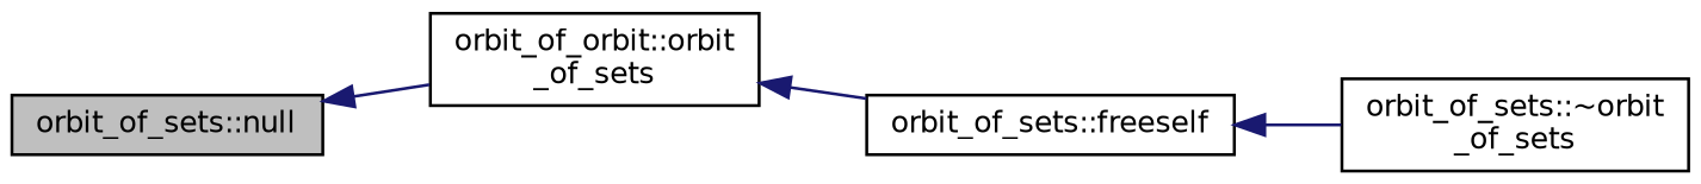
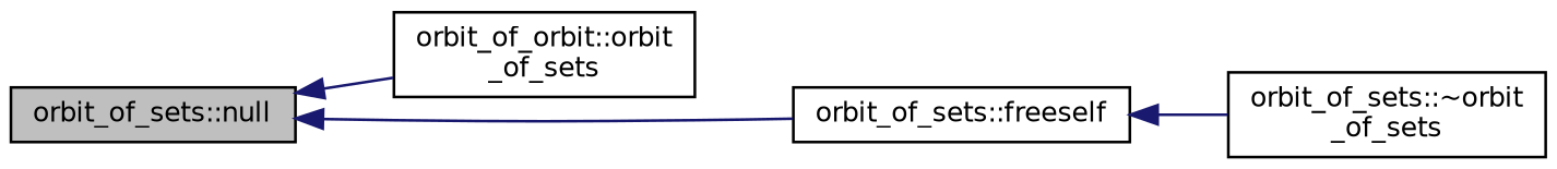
  digraph {
    rankdir=LR
    node [color=black fillcolor=white fontname=Helvetica fontsize=10 shape=record style=filled]
    edge [color=midnightblue dir=back fontname=Helvetica fontsize=10 labelfontname=Helvetica labelfontsize=10 style=solid]
    n1 [fillcolor=grey75 fontcolor=black height=0.2 label="orbit_of_sets::null" width=0.4]
    n2 [height=0.2 label="orbit_of_orbit::orbit\l_of_sets" width=0.4]
    n3 [height=0.2 label="orbit_of_sets::freeself" width=0.4]
    n4 [height=0.2 label="orbit_of_sets::~orbit\l_of_sets" width=0.4]
    n1 -> n2
-   n2 -> n3
+   n1 -> n3
    n3 -> n4
  }
